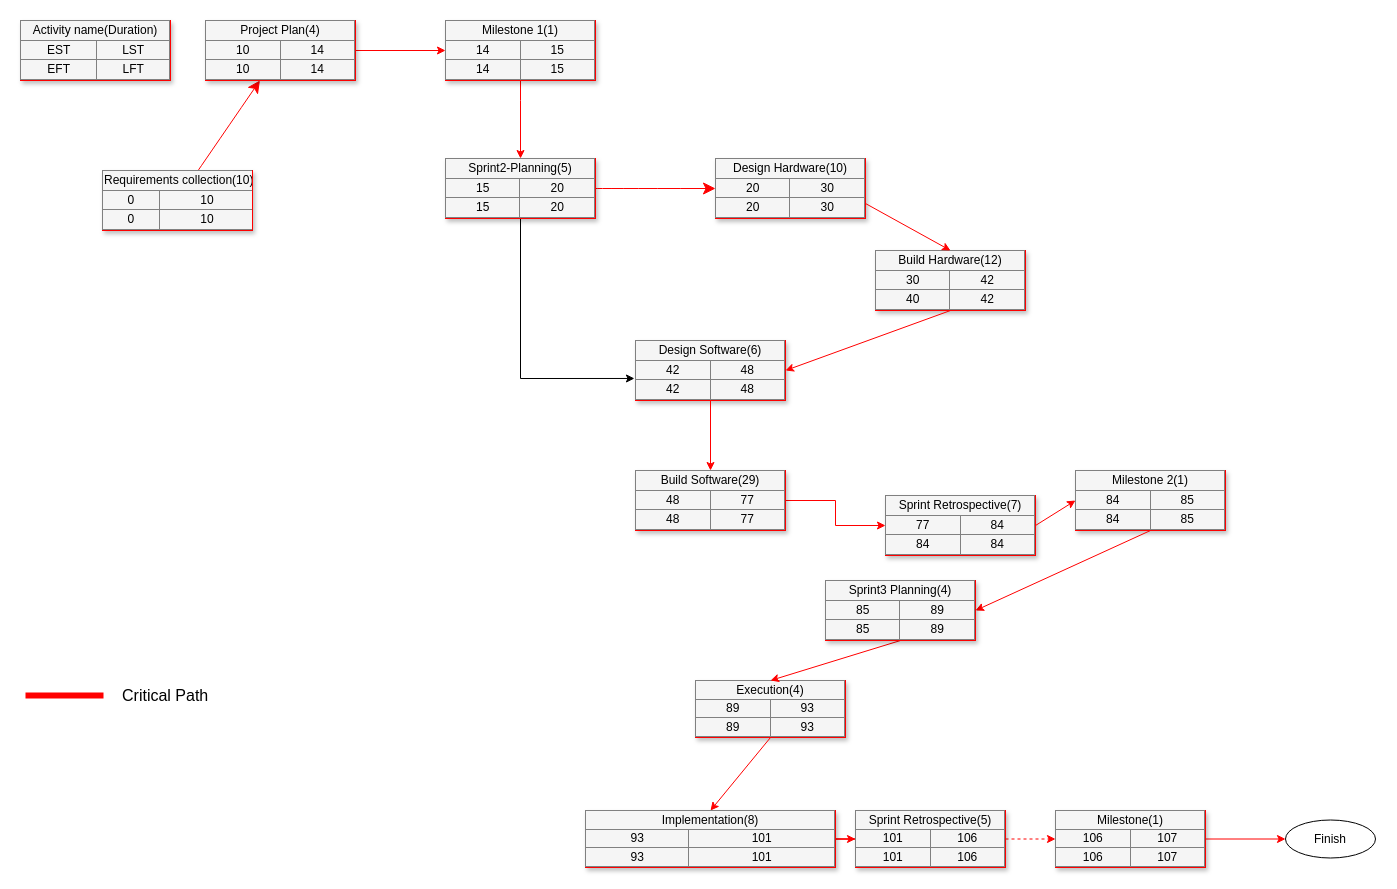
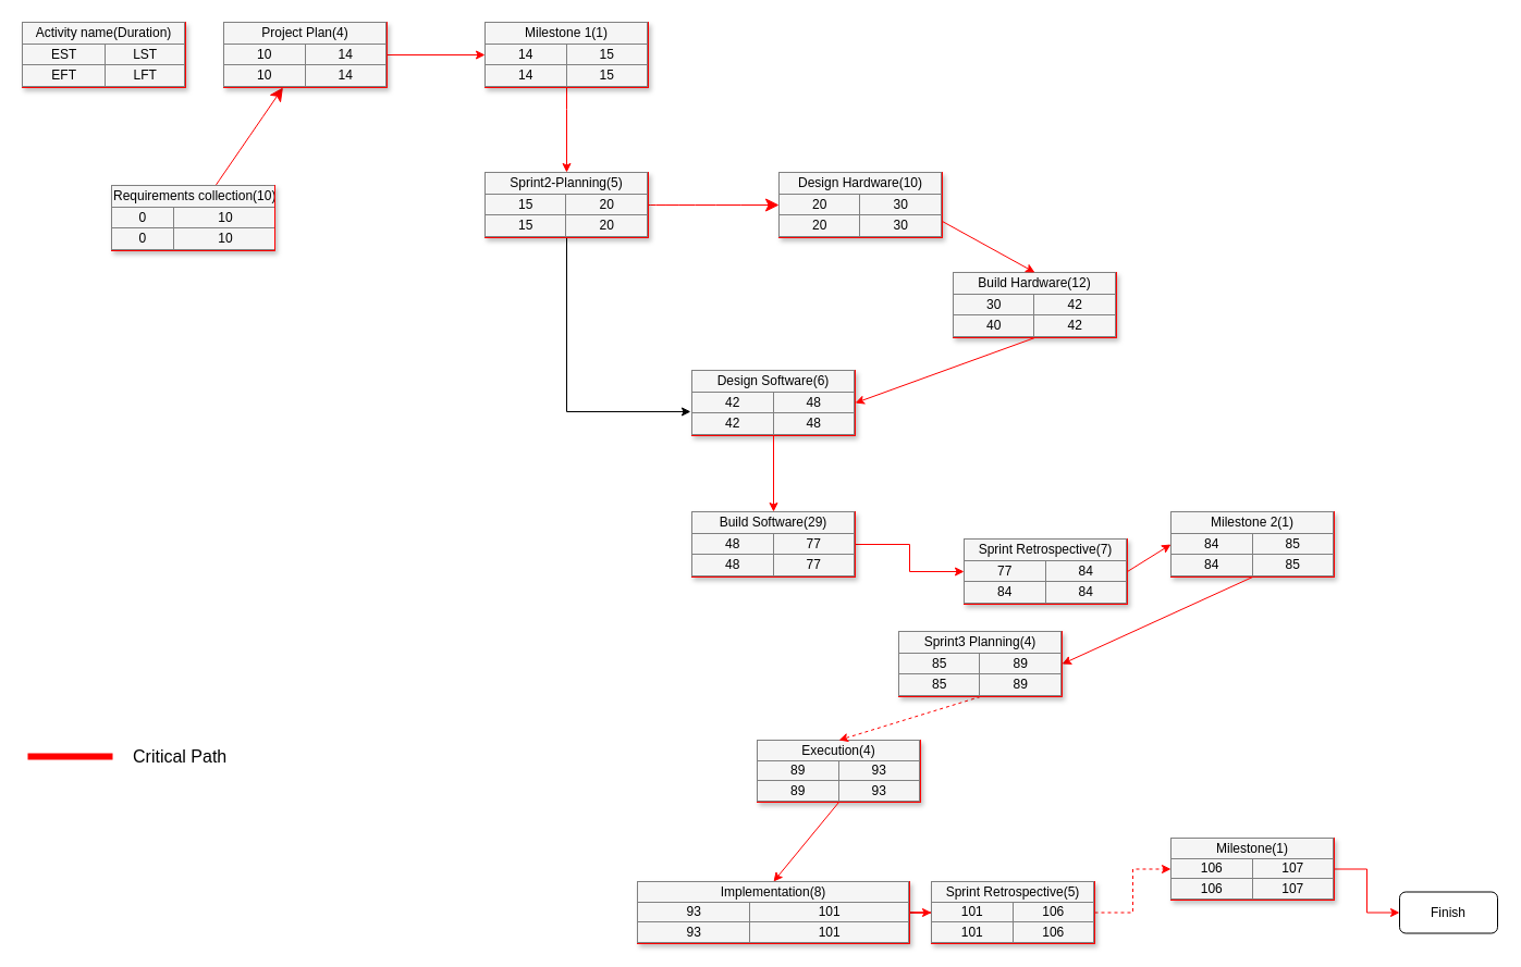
  <mxCell id="0" value="" style=";html=1;" />
  <mxCell id="1" style=";html=1;" parent="0" />
  <mxCell id="2" style="edgeStyle=none;curved=1;html=1;startSize=10;endArrow=classic;endFill=1;endSize=10;strokeColor=#FF0000;strokeWidth=1;fontSize=12;" parent="1" source="3" target="7" edge="1"><mxGeometry relative="1" as="geometry" /></mxCell>
  <mxCell id="3" value="&lt;table border=&quot;1&quot; width=&quot;100%&quot; style=&quot;width: 100% ; height: 100% ; border-collapse: collapse&quot;&gt;&lt;tbody&gt;&lt;tr&gt;&lt;td colspan=&quot;2&quot; align=&quot;center&quot;&gt;Requirements collection(10)&lt;/td&gt;&lt;/tr&gt;&lt;tr&gt;&lt;td align=&quot;center&quot;&gt;0&lt;/td&gt;&lt;td align=&quot;center&quot;&gt;10&lt;/td&gt;&lt;/tr&gt;&lt;tr&gt;&lt;td align=&quot;center&quot;&gt;0&lt;/td&gt;&lt;td align=&quot;center&quot;&gt;10&lt;/td&gt;&lt;/tr&gt;&lt;/tbody&gt;&lt;/table&gt;" style="text;html=1;strokeColor=#FF0000;fillColor=#f5f5f5;overflow=fill;rounded=0;shadow=1;fontSize=12;align=center;" parent="1" vertex="1"><mxGeometry x="102" y="170" width="150" height="60" as="geometry" /></mxCell>
  <mxCell id="4" value="&lt;table border=&quot;1&quot; width=&quot;100%&quot; style=&quot;width: 100% ; height: 100% ; border-collapse: collapse&quot;&gt;&lt;tbody&gt;&lt;tr&gt;&lt;td colspan=&quot;2&quot; align=&quot;center&quot;&gt;Build Hardware(12)&lt;/td&gt;&lt;/tr&gt;&lt;tr&gt;&lt;td align=&quot;center&quot;&gt;30&lt;/td&gt;&lt;td align=&quot;center&quot;&gt;42&lt;/td&gt;&lt;/tr&gt;&lt;tr&gt;&lt;td align=&quot;center&quot;&gt;40&lt;/td&gt;&lt;td align=&quot;center&quot;&gt;42&lt;/td&gt;&lt;/tr&gt;&lt;/tbody&gt;&lt;/table&gt;" style="text;html=1;strokeColor=#FF0000;fillColor=#f5f5f5;overflow=fill;rounded=0;shadow=1;fontSize=12;align=center;" parent="1" vertex="1"><mxGeometry x="875" y="250" width="150" height="60" as="geometry" /></mxCell>
  <mxCell id="5" style="edgeStyle=orthogonalEdgeStyle;rounded=0;orthogonalLoop=1;jettySize=auto;html=1;exitX=0.5;exitY=1;exitDx=0;exitDy=0;entryX=0.5;entryY=0;entryDx=0;entryDy=0;strokeColor=#FF0000;" parent="1" source="31" target="10" edge="1"><mxGeometry relative="1" as="geometry"><Array as="points"><mxPoint x="520" y="100" /><mxPoint x="520" y="100" /></Array></mxGeometry></mxCell>
  <mxCell id="6" style="edgeStyle=orthogonalEdgeStyle;rounded=0;orthogonalLoop=1;jettySize=auto;html=1;fontSize=16;strokeColor=#FF0000;" edge="1" parent="1" source="7" target="31"><mxGeometry relative="1" as="geometry" /></mxCell>
  <mxCell id="7" value="&lt;table border=&quot;1&quot; width=&quot;100%&quot; style=&quot;width: 100% ; height: 100% ; border-collapse: collapse&quot;&gt;&lt;tbody&gt;&lt;tr&gt;&lt;td colspan=&quot;2&quot; align=&quot;center&quot;&gt;Project Plan(4)&lt;/td&gt;&lt;/tr&gt;&lt;tr&gt;&lt;td align=&quot;center&quot;&gt;10&lt;/td&gt;&lt;td align=&quot;center&quot;&gt;14&lt;/td&gt;&lt;/tr&gt;&lt;tr&gt;&lt;td align=&quot;center&quot;&gt;10&lt;/td&gt;&lt;td align=&quot;center&quot;&gt;14&lt;/td&gt;&lt;/tr&gt;&lt;/tbody&gt;&lt;/table&gt;" style="text;html=1;strokeColor=#FF0000;fillColor=#f5f5f5;overflow=fill;rounded=0;shadow=1;fontSize=12;align=center;" parent="1" vertex="1"><mxGeometry x="205" y="20" width="150" height="60" as="geometry" /></mxCell>
  <mxCell id="8" style="edgeStyle=none;curved=1;html=1;startSize=10;endArrow=classic;endFill=1;endSize=10;strokeWidth=1;fontSize=12;strokeColor=#FF0000;" parent="1" source="10" target="11" edge="1"><mxGeometry relative="1" as="geometry" /></mxCell>
  <mxCell id="9" style="edgeStyle=orthogonalEdgeStyle;rounded=0;orthogonalLoop=1;jettySize=auto;html=1;exitX=0.5;exitY=1;exitDx=0;exitDy=0;entryX=-0.007;entryY=0.633;entryDx=0;entryDy=0;entryPerimeter=0;" edge="1" parent="1" source="10" target="16"><mxGeometry relative="1" as="geometry" /></mxCell>
  <mxCell id="10" value="&lt;table border=&quot;1&quot; width=&quot;100%&quot; style=&quot;width: 100% ; height: 100% ; border-collapse: collapse&quot;&gt;&lt;tbody&gt;&lt;tr&gt;&lt;td colspan=&quot;2&quot; align=&quot;center&quot;&gt;Sprint2-Planning(5)&lt;/td&gt;&lt;/tr&gt;&lt;tr&gt;&lt;td align=&quot;center&quot;&gt;15&lt;/td&gt;&lt;td align=&quot;center&quot;&gt;20&lt;/td&gt;&lt;/tr&gt;&lt;tr&gt;&lt;td align=&quot;center&quot;&gt;15&lt;/td&gt;&lt;td align=&quot;center&quot;&gt;20&lt;/td&gt;&lt;/tr&gt;&lt;/tbody&gt;&lt;/table&gt;" style="text;html=1;strokeColor=#FF0000;fillColor=#f5f5f5;overflow=fill;rounded=0;shadow=1;fontSize=12;align=center;" parent="1" vertex="1"><mxGeometry x="445" y="158" width="150" height="60" as="geometry" /></mxCell>
  <mxCell id="11" value="&lt;table border=&quot;1&quot; width=&quot;100%&quot; style=&quot;width: 100% ; height: 100% ; border-collapse: collapse&quot;&gt;&lt;tbody&gt;&lt;tr&gt;&lt;td colspan=&quot;2&quot; align=&quot;center&quot;&gt;&lt;font style=&quot;font-size: 12px&quot;&gt;Design Hardware(10)&lt;/font&gt;&lt;/td&gt;&lt;/tr&gt;&lt;tr&gt;&lt;td align=&quot;center&quot;&gt;20&lt;/td&gt;&lt;td align=&quot;center&quot;&gt;30&lt;/td&gt;&lt;/tr&gt;&lt;tr&gt;&lt;td align=&quot;center&quot;&gt;20&lt;/td&gt;&lt;td align=&quot;center&quot;&gt;30&lt;/td&gt;&lt;/tr&gt;&lt;/tbody&gt;&lt;/table&gt;" style="text;html=1;strokeColor=#FF0000;fillColor=#f5f5f5;overflow=fill;rounded=0;shadow=1;fontSize=12;align=center;" parent="1" vertex="1"><mxGeometry x="715" y="158" width="150" height="60" as="geometry" /></mxCell>
  <mxCell id="12" value="" style="line;strokeWidth=6;html=1;rounded=1;fontSize=12;align=center;verticalAlign=middle;strokeColor=#FF0000;endFill=1;endArrow=classic;endSize=10;startSize=10;" parent="1" vertex="1"><mxGeometry x="25" y="680" width="78" height="30" as="geometry" /></mxCell>
  <mxCell id="13" value="&lt;font style=&quot;font-size: 16px&quot;&gt;Critical Path&lt;/font&gt;" style="text;html=1;strokeColor=none;fillColor=none;align=left;verticalAlign=middle;whiteSpace=wrap;rounded=0;shadow=1;fontSize=12;" parent="1" vertex="1"><mxGeometry x="120" y="680" width="165" height="30" as="geometry" /></mxCell>
  <mxCell id="14" value="&lt;table border=&quot;1&quot; width=&quot;100%&quot; style=&quot;width: 100% ; height: 100% ; border-collapse: collapse&quot;&gt;&lt;tbody&gt;&lt;tr&gt;&lt;td colspan=&quot;2&quot; align=&quot;center&quot;&gt;Activity name(Duration)&lt;/td&gt;&lt;/tr&gt;&lt;tr&gt;&lt;td align=&quot;center&quot;&gt;EST&lt;/td&gt;&lt;td align=&quot;center&quot;&gt;LST&lt;/td&gt;&lt;/tr&gt;&lt;tr&gt;&lt;td align=&quot;center&quot;&gt;EFT&lt;/td&gt;&lt;td align=&quot;center&quot;&gt;LFT&lt;/td&gt;&lt;/tr&gt;&lt;/tbody&gt;&lt;/table&gt;" style="text;html=1;strokeColor=#FF0000;fillColor=#f5f5f5;overflow=fill;rounded=0;shadow=1;fontSize=12;align=center;" parent="1" vertex="1"><mxGeometry x="20" y="20" width="150" height="60" as="geometry" /></mxCell>
  <mxCell id="15" value="" style="endArrow=classic;html=1;rounded=0;exitX=1;exitY=0.75;exitDx=0;exitDy=0;entryX=0.5;entryY=0;entryDx=0;entryDy=0;strokeColor=#FF0000;" parent="1" source="11" target="4" edge="1"><mxGeometry width="50" height="50" relative="1" as="geometry"><mxPoint x="990" y="278" as="sourcePoint" /><mxPoint x="605" y="470" as="targetPoint" /></mxGeometry></mxCell>
  <mxCell id="16" value="&lt;table border=&quot;1&quot; width=&quot;100%&quot; style=&quot;width: 100% ; height: 100% ; border-collapse: collapse&quot;&gt;&lt;tbody&gt;&lt;tr&gt;&lt;td colspan=&quot;2&quot; align=&quot;center&quot;&gt;Design Software(6)&lt;/td&gt;&lt;/tr&gt;&lt;tr&gt;&lt;td align=&quot;center&quot;&gt;42&lt;/td&gt;&lt;td align=&quot;center&quot;&gt;48&lt;/td&gt;&lt;/tr&gt;&lt;tr&gt;&lt;td align=&quot;center&quot;&gt;42&lt;/td&gt;&lt;td align=&quot;center&quot;&gt;48&lt;/td&gt;&lt;/tr&gt;&lt;/tbody&gt;&lt;/table&gt;" style="text;html=1;strokeColor=#FF0000;fillColor=#f5f5f5;overflow=fill;rounded=0;shadow=1;fontSize=12;align=center;" parent="1" vertex="1"><mxGeometry x="635" y="340" width="150" height="60" as="geometry" /></mxCell>
  <mxCell id="17" value="" style="endArrow=classic;html=1;rounded=0;strokeColor=#FF0000;entryX=1;entryY=0.5;entryDx=0;entryDy=0;exitX=0.5;exitY=1;exitDx=0;exitDy=0;" parent="1" source="4" target="16" edge="1"><mxGeometry width="50" height="50" relative="1" as="geometry"><mxPoint x="645" y="602" as="sourcePoint" /><mxPoint x="695" y="552" as="targetPoint" /></mxGeometry></mxCell>
  <mxCell id="18" style="edgeStyle=orthogonalEdgeStyle;rounded=0;orthogonalLoop=1;jettySize=auto;html=1;exitX=1;exitY=0.5;exitDx=0;exitDy=0;entryX=0;entryY=0.5;entryDx=0;entryDy=0;strokeColor=#FF0000;" edge="1" parent="1" source="19" target="21"><mxGeometry relative="1" as="geometry" /></mxCell>
  <mxCell id="19" value="&lt;table border=&quot;1&quot; width=&quot;100%&quot; style=&quot;width: 100% ; height: 100% ; border-collapse: collapse&quot;&gt;&lt;tbody&gt;&lt;tr&gt;&lt;td colspan=&quot;2&quot; align=&quot;center&quot;&gt;Build Software(29)&lt;/td&gt;&lt;/tr&gt;&lt;tr&gt;&lt;td align=&quot;center&quot;&gt;48&lt;/td&gt;&lt;td align=&quot;center&quot;&gt;77&lt;/td&gt;&lt;/tr&gt;&lt;tr&gt;&lt;td align=&quot;center&quot;&gt;48&lt;/td&gt;&lt;td align=&quot;center&quot;&gt;77&lt;/td&gt;&lt;/tr&gt;&lt;/tbody&gt;&lt;/table&gt;" style="text;html=1;strokeColor=#FF0000;fillColor=#f5f5f5;overflow=fill;rounded=0;shadow=1;fontSize=12;align=center;" parent="1" vertex="1"><mxGeometry x="635" y="470" width="150" height="60" as="geometry" /></mxCell>
  <mxCell id="20" value="" style="endArrow=classic;html=1;rounded=0;strokeColor=#FF0000;entryX=0.5;entryY=0;entryDx=0;entryDy=0;exitX=0.5;exitY=1;exitDx=0;exitDy=0;" parent="1" source="16" target="19" edge="1"><mxGeometry width="50" height="50" relative="1" as="geometry"><mxPoint x="675" y="722" as="sourcePoint" /><mxPoint x="725" y="672" as="targetPoint" /></mxGeometry></mxCell>
  <mxCell id="21" value="&lt;table border=&quot;1&quot; width=&quot;100%&quot; style=&quot;width: 100% ; height: 100% ; border-collapse: collapse&quot;&gt;&lt;tbody&gt;&lt;tr&gt;&lt;td colspan=&quot;2&quot; align=&quot;center&quot;&gt;Sprint Retrospective(7)&lt;/td&gt;&lt;/tr&gt;&lt;tr&gt;&lt;td align=&quot;center&quot;&gt;77&lt;/td&gt;&lt;td align=&quot;center&quot;&gt;84&lt;/td&gt;&lt;/tr&gt;&lt;tr&gt;&lt;td align=&quot;center&quot;&gt;84&lt;/td&gt;&lt;td align=&quot;center&quot;&gt;84&lt;/td&gt;&lt;/tr&gt;&lt;/tbody&gt;&lt;/table&gt;" style="text;html=1;strokeColor=#FF0000;fillColor=#f5f5f5;overflow=fill;rounded=0;shadow=1;fontSize=12;align=center;" parent="1" vertex="1"><mxGeometry x="885" y="495" width="150" height="60" as="geometry" /></mxCell>
  <mxCell id="22" value="&lt;table border=&quot;1&quot; width=&quot;100%&quot; style=&quot;width: 100% ; height: 100% ; border-collapse: collapse&quot;&gt;&lt;tbody&gt;&lt;tr&gt;&lt;td colspan=&quot;2&quot; align=&quot;center&quot;&gt;Milestone 2(1)&lt;/td&gt;&lt;/tr&gt;&lt;tr&gt;&lt;td align=&quot;center&quot;&gt;84&lt;/td&gt;&lt;td align=&quot;center&quot;&gt;85&lt;/td&gt;&lt;/tr&gt;&lt;tr&gt;&lt;td align=&quot;center&quot;&gt;84&lt;/td&gt;&lt;td align=&quot;center&quot;&gt;85&lt;/td&gt;&lt;/tr&gt;&lt;/tbody&gt;&lt;/table&gt;" style="text;html=1;strokeColor=#FF0000;fillColor=#f5f5f5;overflow=fill;rounded=0;shadow=1;fontSize=12;align=center;" parent="1" vertex="1"><mxGeometry x="1075" y="470" width="150" height="60" as="geometry" /></mxCell>
  <mxCell id="23" value="" style="endArrow=classic;html=1;rounded=0;strokeColor=#FF0000;entryX=0;entryY=0.5;entryDx=0;entryDy=0;exitX=1;exitY=0.5;exitDx=0;exitDy=0;" parent="1" source="21" target="22" edge="1"><mxGeometry width="50" height="50" relative="1" as="geometry"><mxPoint x="835" y="842" as="sourcePoint" /><mxPoint x="885" y="792" as="targetPoint" /></mxGeometry></mxCell>
  <mxCell id="24" value="&lt;table border=&quot;1&quot; width=&quot;100%&quot; style=&quot;width: 100% ; height: 100% ; border-collapse: collapse&quot;&gt;&lt;tbody&gt;&lt;tr&gt;&lt;td colspan=&quot;2&quot; align=&quot;center&quot;&gt;Execution(4)&lt;/td&gt;&lt;/tr&gt;&lt;tr&gt;&lt;td align=&quot;center&quot;&gt;89&lt;/td&gt;&lt;td align=&quot;center&quot;&gt;93&lt;/td&gt;&lt;/tr&gt;&lt;tr&gt;&lt;td align=&quot;center&quot;&gt;89&lt;/td&gt;&lt;td align=&quot;center&quot;&gt;93&lt;/td&gt;&lt;/tr&gt;&lt;/tbody&gt;&lt;/table&gt;" style="text;html=1;strokeColor=#FF0000;fillColor=#f5f5f5;overflow=fill;rounded=0;shadow=1;fontSize=12;align=center;" parent="1" vertex="1"><mxGeometry x="695" y="680" width="150" height="57" as="geometry" /></mxCell>
  <mxCell id="25" value="" style="endArrow=classic;html=1;rounded=0;strokeColor=#FF0000;exitX=0.5;exitY=1;exitDx=0;exitDy=0;entryX=1;entryY=0.5;entryDx=0;entryDy=0;" parent="1" source="22" edge="1" target="32"><mxGeometry width="50" height="50" relative="1" as="geometry"><mxPoint x="1015" y="1000" as="sourcePoint" /><mxPoint x="1105" y="610" as="targetPoint" /></mxGeometry></mxCell>
- <mxCell id="26" value="" style="endArrow=classic;html=1;rounded=0;strokeColor=#FF0000;exitX=0.5;exitY=1;exitDx=0;exitDy=0;entryX=0.5;entryY=0;entryDx=0;entryDy=0;" parent="1" source="32" target="24" edge="1"><mxGeometry width="50" height="50" relative="1" as="geometry"><mxPoint x="1180" y="580" as="sourcePoint" /><mxPoint x="1105" y="850" as="targetPoint" /></mxGeometry></mxCell>
+ <mxCell id="26" value="" style="endArrow=classic;html=1;rounded=0;strokeColor=#FF0000;exitX=0.5;exitY=1;exitDx=0;exitDy=0;entryX=0.5;entryY=0;entryDx=0;entryDy=0;dashed=1;" parent="1" source="32" target="24" edge="1"><mxGeometry width="50" height="50" relative="1" as="geometry"><mxPoint x="1180" y="580" as="sourcePoint" /><mxPoint x="1105" y="850" as="targetPoint" /></mxGeometry></mxCell>
  <mxCell id="27" style="edgeStyle=orthogonalEdgeStyle;rounded=0;orthogonalLoop=1;jettySize=auto;html=1;fontSize=16;strokeColor=#FF0000;" edge="1" parent="1" source="28" target="34"><mxGeometry relative="1" as="geometry" /></mxCell>
  <mxCell id="28" value="&lt;table border=&quot;1&quot; width=&quot;100%&quot; style=&quot;width: 100% ; height: 100% ; border-collapse: collapse&quot;&gt;&lt;tbody&gt;&lt;tr&gt;&lt;td colspan=&quot;2&quot; align=&quot;center&quot;&gt;Implementation(8)&lt;/td&gt;&lt;/tr&gt;&lt;tr&gt;&lt;td align=&quot;center&quot;&gt;93&lt;/td&gt;&lt;td align=&quot;center&quot;&gt;101&lt;/td&gt;&lt;/tr&gt;&lt;tr&gt;&lt;td align=&quot;center&quot;&gt;93&lt;/td&gt;&lt;td align=&quot;center&quot;&gt;101&lt;/td&gt;&lt;/tr&gt;&lt;/tbody&gt;&lt;/table&gt;" style="text;html=1;strokeColor=#FF0000;fillColor=#f5f5f5;overflow=fill;rounded=0;shadow=1;fontSize=12;align=center;" parent="1" vertex="1"><mxGeometry x="585" y="810" width="250" height="57" as="geometry" /></mxCell>
  <mxCell id="29" value="" style="endArrow=classic;html=1;rounded=0;strokeColor=#FF0000;entryX=0.5;entryY=0;entryDx=0;entryDy=0;exitX=0.5;exitY=1;exitDx=0;exitDy=0;" parent="1" source="24" target="28" edge="1"><mxGeometry width="50" height="50" relative="1" as="geometry"><mxPoint x="1235" y="910" as="sourcePoint" /><mxPoint x="1285" y="860" as="targetPoint" /></mxGeometry></mxCell>
- <mxCell id="30" value="Finish" style="ellipse;whiteSpace=wrap;html=1;strokeColor=#000000;" parent="1" vertex="1"><mxGeometry x="1285" y="819.5" width="90" height="38" as="geometry" /></mxCell>
+ <mxCell id="30" value="Finish" style="rounded=1;whiteSpace=wrap;html=1;strokeColor=#000000;" parent="1" vertex="1"><mxGeometry x="1285" y="819.5" width="90" height="38" as="geometry" /></mxCell>
  <mxCell id="31" value="&lt;table border=&quot;1&quot; width=&quot;100%&quot; style=&quot;width: 100% ; height: 100% ; border-collapse: collapse&quot;&gt;&lt;tbody&gt;&lt;tr&gt;&lt;td colspan=&quot;2&quot; align=&quot;center&quot;&gt;Milestone 1(1)&lt;/td&gt;&lt;/tr&gt;&lt;tr&gt;&lt;td align=&quot;center&quot;&gt;14&lt;/td&gt;&lt;td align=&quot;center&quot;&gt;15&lt;/td&gt;&lt;/tr&gt;&lt;tr&gt;&lt;td align=&quot;center&quot;&gt;14&lt;/td&gt;&lt;td align=&quot;center&quot;&gt;15&lt;/td&gt;&lt;/tr&gt;&lt;/tbody&gt;&lt;/table&gt;" style="text;html=1;strokeColor=#FF0000;fillColor=#f5f5f5;overflow=fill;rounded=0;shadow=1;fontSize=12;align=center;" vertex="1" parent="1"><mxGeometry x="445" y="20" width="150" height="60" as="geometry" /></mxCell>
  <mxCell id="32" value="&lt;table border=&quot;1&quot; width=&quot;100%&quot; style=&quot;width: 100% ; height: 100% ; border-collapse: collapse&quot;&gt;&lt;tbody&gt;&lt;tr&gt;&lt;td colspan=&quot;2&quot; align=&quot;center&quot;&gt;Sprint3 Planning(4)&lt;/td&gt;&lt;/tr&gt;&lt;tr&gt;&lt;td align=&quot;center&quot;&gt;85&lt;/td&gt;&lt;td align=&quot;center&quot;&gt;89&lt;/td&gt;&lt;/tr&gt;&lt;tr&gt;&lt;td align=&quot;center&quot;&gt;85&lt;/td&gt;&lt;td align=&quot;center&quot;&gt;89&lt;/td&gt;&lt;/tr&gt;&lt;/tbody&gt;&lt;/table&gt;" style="text;html=1;strokeColor=#FF0000;fillColor=#f5f5f5;overflow=fill;rounded=0;shadow=1;fontSize=12;align=center;" vertex="1" parent="1"><mxGeometry x="825" y="580" width="150" height="60" as="geometry" /></mxCell>
  <mxCell id="33" style="edgeStyle=orthogonalEdgeStyle;rounded=0;orthogonalLoop=1;jettySize=auto;html=1;fontSize=16;strokeColor=#FF0000;dashed=1;" edge="1" parent="1" source="34" target="36"><mxGeometry relative="1" as="geometry" /></mxCell>
  <mxCell id="34" value="&lt;table border=&quot;1&quot; width=&quot;100%&quot; style=&quot;width: 100% ; height: 100% ; border-collapse: collapse&quot;&gt;&lt;tbody&gt;&lt;tr&gt;&lt;td colspan=&quot;2&quot; align=&quot;center&quot;&gt;Sprint Retrospective(5)&lt;/td&gt;&lt;/tr&gt;&lt;tr&gt;&lt;td align=&quot;center&quot;&gt;101&lt;/td&gt;&lt;td align=&quot;center&quot;&gt;106&lt;/td&gt;&lt;/tr&gt;&lt;tr&gt;&lt;td align=&quot;center&quot;&gt;101&lt;/td&gt;&lt;td align=&quot;center&quot;&gt;106&lt;/td&gt;&lt;/tr&gt;&lt;/tbody&gt;&lt;/table&gt;" style="text;html=1;strokeColor=#FF0000;fillColor=#f5f5f5;overflow=fill;rounded=0;shadow=1;fontSize=12;align=center;" vertex="1" parent="1"><mxGeometry x="855" y="810" width="150" height="57" as="geometry" /></mxCell>
  <mxCell id="35" style="edgeStyle=orthogonalEdgeStyle;rounded=0;orthogonalLoop=1;jettySize=auto;html=1;entryX=0;entryY=0.5;entryDx=0;entryDy=0;fontSize=16;strokeColor=#FF0000;" edge="1" parent="1" source="36" target="30"><mxGeometry relative="1" as="geometry" /></mxCell>
- <mxCell id="36" value="&lt;table border=&quot;1&quot; width=&quot;100%&quot; style=&quot;width: 100% ; height: 100% ; border-collapse: collapse&quot;&gt;&lt;tbody&gt;&lt;tr&gt;&lt;td colspan=&quot;2&quot; align=&quot;center&quot;&gt;Milestone(1)&lt;/td&gt;&lt;/tr&gt;&lt;tr&gt;&lt;td align=&quot;center&quot;&gt;106&lt;/td&gt;&lt;td align=&quot;center&quot;&gt;107&lt;/td&gt;&lt;/tr&gt;&lt;tr&gt;&lt;td align=&quot;center&quot;&gt;106&lt;/td&gt;&lt;td align=&quot;center&quot;&gt;107&lt;/td&gt;&lt;/tr&gt;&lt;/tbody&gt;&lt;/table&gt;" style="text;html=1;strokeColor=#FF0000;fillColor=#f5f5f5;overflow=fill;rounded=0;shadow=1;fontSize=12;align=center;" vertex="1" parent="1"><mxGeometry x="1055" y="810" width="150" height="57" as="geometry" /></mxCell>
+ <mxCell id="36" value="&lt;table border=&quot;1&quot; width=&quot;100%&quot; style=&quot;width: 100% ; height: 100% ; border-collapse: collapse&quot;&gt;&lt;tbody&gt;&lt;tr&gt;&lt;td colspan=&quot;2&quot; align=&quot;center&quot;&gt;Milestone(1)&lt;/td&gt;&lt;/tr&gt;&lt;tr&gt;&lt;td align=&quot;center&quot;&gt;106&lt;/td&gt;&lt;td align=&quot;center&quot;&gt;107&lt;/td&gt;&lt;/tr&gt;&lt;tr&gt;&lt;td align=&quot;center&quot;&gt;106&lt;/td&gt;&lt;td align=&quot;center&quot;&gt;107&lt;/td&gt;&lt;/tr&gt;&lt;/tbody&gt;&lt;/table&gt;" style="text;html=1;strokeColor=#FF0000;fillColor=#f5f5f5;overflow=fill;rounded=0;shadow=1;fontSize=12;align=center;" vertex="1" parent="1"><mxGeometry x="1075" y="770" width="150" height="57" as="geometry" /></mxCell>
